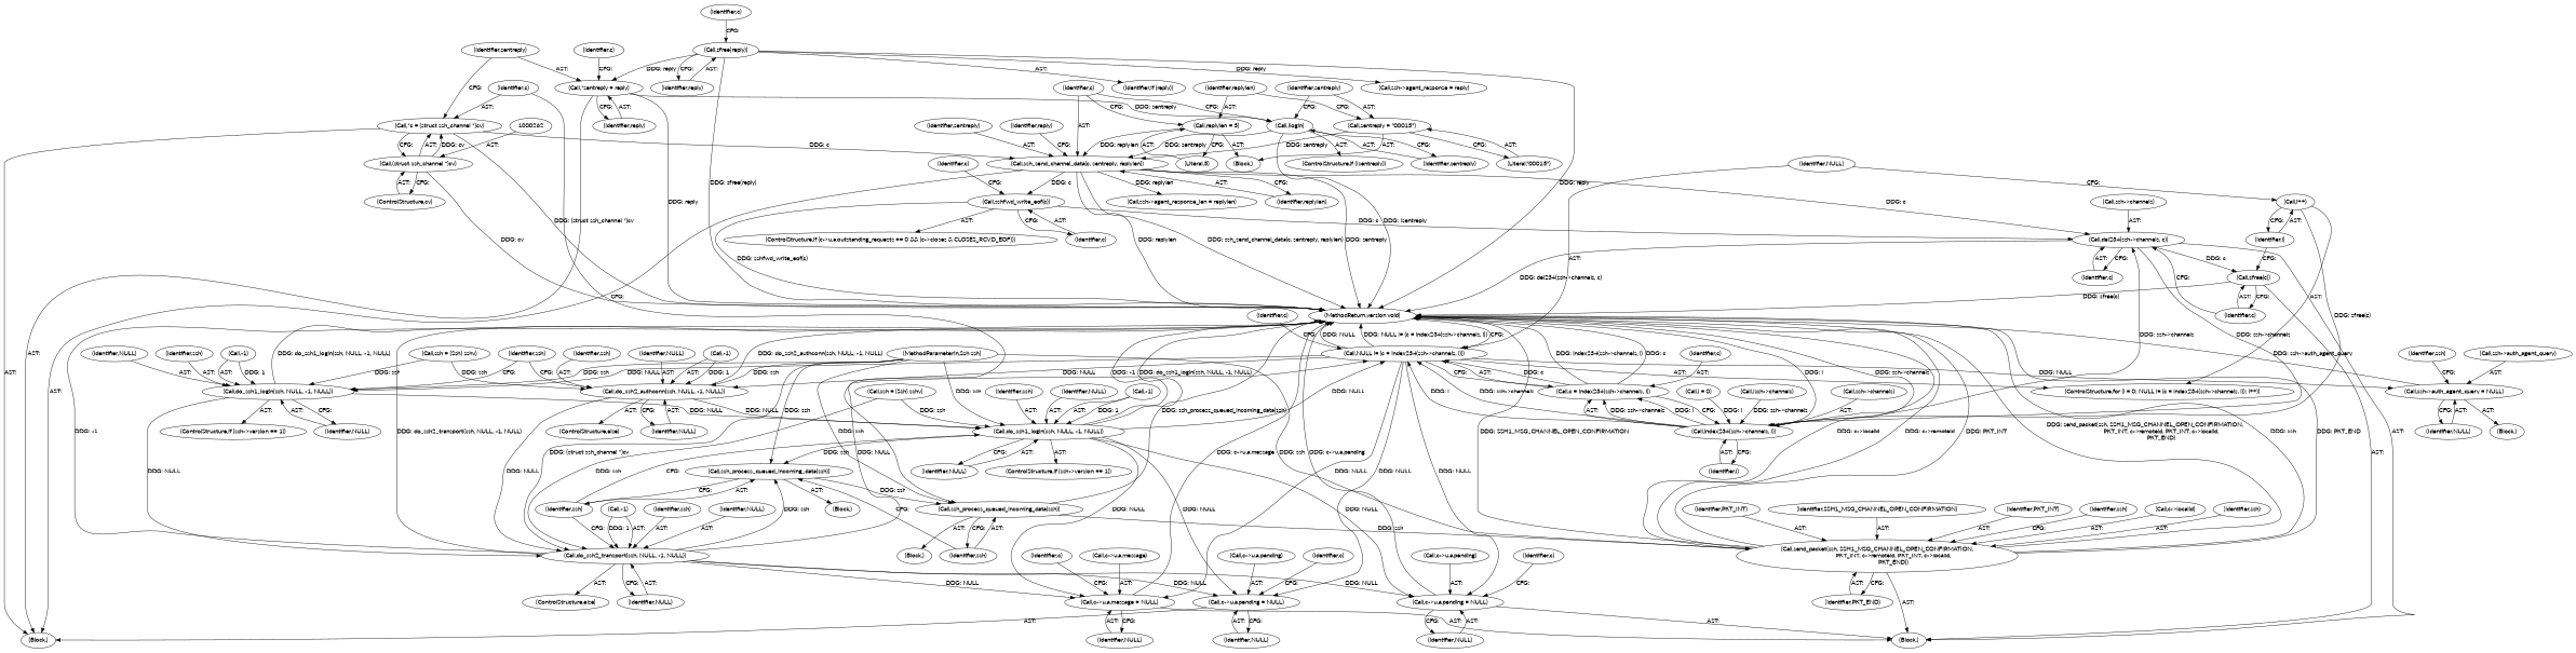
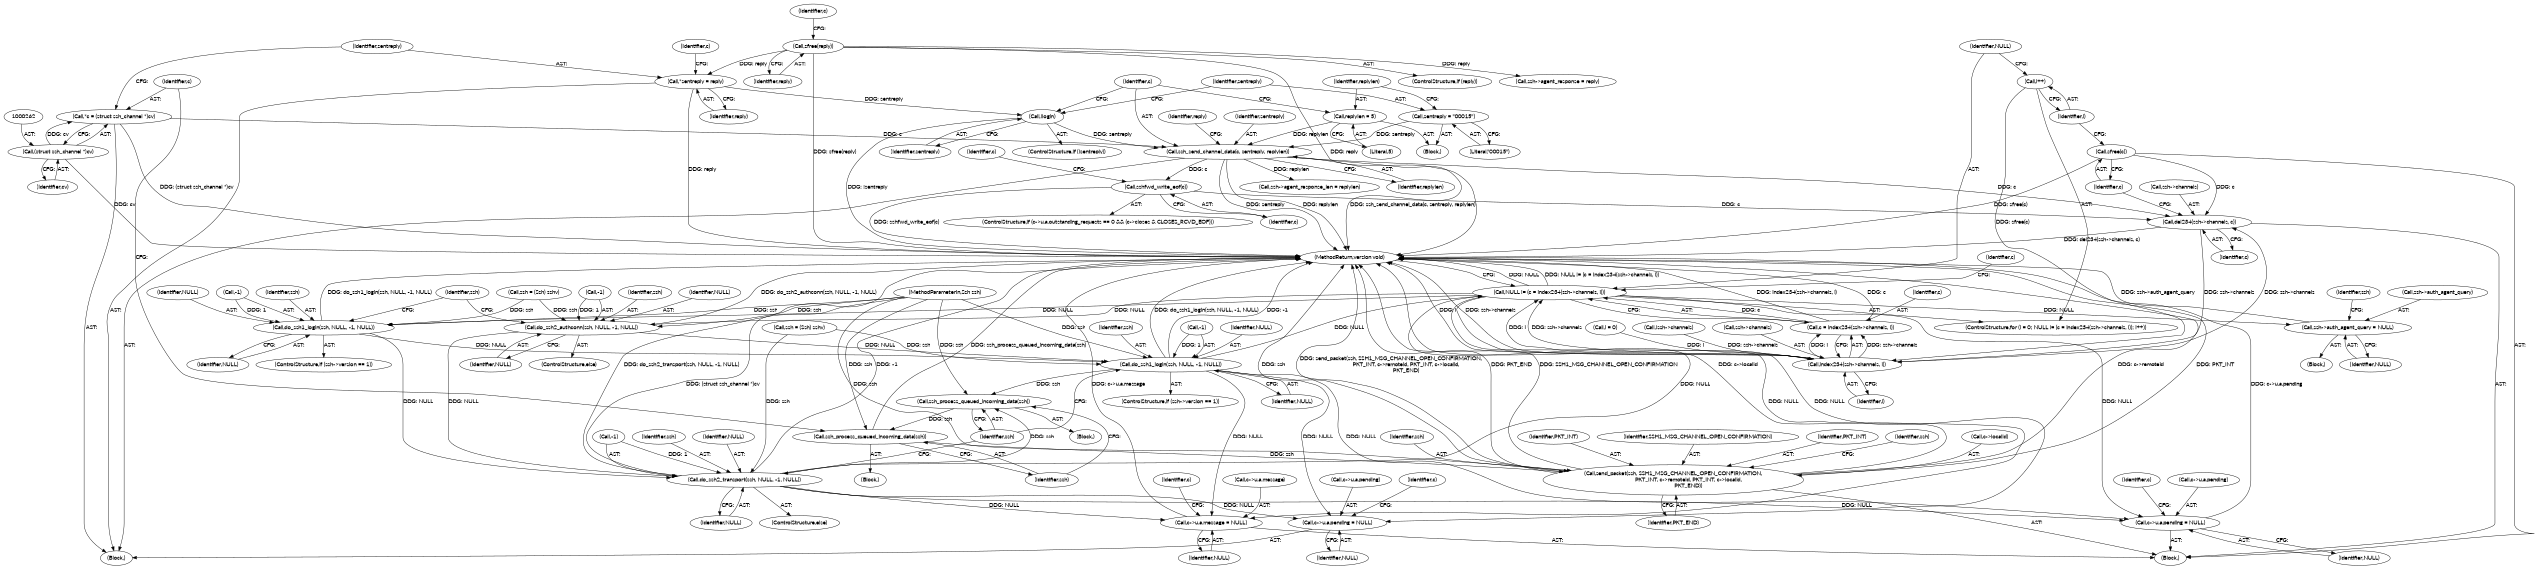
  digraph {
    fontname=Lato
    node [fontname=Lato]
    edge [fontname=Lato]
    n1 [label="(Call,sshfwd_write_eof(c))"]
    n2 [label="(Call,del234(ssh->channels, c))"]
    n3 [label="(MethodReturn,version void)"]
    n4 [label="(ControlStructure,if (c->u.a.outstanding_requests == 0 && (c->closes & CLOSES_RCVD_EOF)))"]
    n5 [label="(Identifier,c)"]
    n6 [label="(Call,index234(ssh->channels, i))"]
    n7 [label="(Call,sfree(c))"]
    n8 [label="(Block,)"]
    n9 [label="(Identifier,c)"]
    n10 [label="(Call,NULL != (c = index234(ssh->channels, i)))"]
    n11 [label="(Call,ssh_send_channel_data(c, sentreply, replylen))"]
    n12 [label="(Block,)"]
    n13 [label="(Identifier,replylen)"]
    n14 [label="(Call,ssh->agent_response_len = replylen)"]
    n15 [label="(Call,*c = (struct ssh_channel *)cv)"]
    n16 [label="(Call,(struct ssh_channel *)cv)"]
-   n17 [label="(ControlStructure,cv)"]
+   n17 [label="(Identifier,cv)"]
    n18 [label="(Call,sentreply = \"\0\0\0\1\5\")"]
    n19 [label="(Literal,\"\0\0\0\1\5\")"]
    n20 [label="(Block,)"]
    n21 [label="(Call,!login)"]
    n22 [label="(Identifier,sentreply)"]
    n23 [label="(ControlStructure,if (!sentreply))"]
    n24 [label="(Call,*sentreply = reply)"]
    n25 [label="(Identifier,reply)"]
    n26 [label="(Call,sfree(reply))"]
    n27 [label="(Identifier,reply)"]
-   n28 [label="(Identifier,if (reply))"]
+   n28 [label="(ControlStructure,if (reply))"]
    n29 [label="(Call,ssh->agent_response = reply)"]
    n30 [label="(Call,replylen = 5)"]
    n31 [label="(Literal,5)"]
    n32 [label="(Call,c = index234(ssh->channels, i))"]
    n33 [label="(Identifier,i)"]
    n34 [label="(Identifier,c)"]
    n35 [label="(Call,ssh->auth_agent_query = NULL)"]
    n36 [label="(Call,do_ssh1_login(ssh, NULL, -1, NULL))"]
    n37 [label="(Call,c->u.a.pending = NULL)"]
    n38 [label="(Call,c->u.a.message = NULL)"]
    n39 [label="(Call,c->u.a.pending = NULL)"]
    n40 [label="(Call,do_ssh2_authconn(ssh, NULL, -1, NULL))"]
    n41 [label="(ControlStructure,for (i = 0; NULL != (c = index234(ssh->channels, i)); i++))"]
    n42 [label="(Call,i++)"]
    n43 [label="(Identifier,i)"]
    n44 [label="(Block,)"]
    n45 [label="(Identifier,NULL)"]
    n46 [label="(Call,do_ssh1_login(ssh, NULL, -1, NULL))"]
    n47 [label="(Call,do_ssh2_transport(ssh, NULL, -1, NULL))"]
    n48 [label="(ControlStructure,if (ssh->version == 1))"]
    n49 [label="(Identifier,NULL)"]
    n50 [label="(Identifier,NULL)"]
    n51 [label="(Identifier,NULL)"]
    n52 [label="(Identifier,NULL)"]
    n53 [label="(Identifier,NULL)"]
    n54 [label="(ControlStructure,else)"]
    n55 [label="(Call,ssh_process_queued_incoming_data(ssh))"]
    n56 [label="(Identifier,NULL)"]
    n57 [label="(ControlStructure,if (ssh->version == 1))"]
    n58 [label="(Identifier,NULL)"]
    n59 [label="(ControlStructure,else)"]
    n60 [label="(Call,ssh_process_queued_incoming_data(ssh))"]
    n61 [label="(Block,)"]
    n62 [label="(Identifier,ssh)"]
    n63 [label="(Call,send_packet(ssh, SSH1_MSG_CHANNEL_OPEN_CONFIRMATION,\n                    PKT_INT, c->remoteid, PKT_INT, c->localid,\n                    PKT_END))"]
    n64 [label="(Block,)"]
    n65 [label="(Identifier,ssh)"]
    n66 [label="(Identifier,PKT_END)"]
    n67 [label="(Call,ssh = (Ssh) sshv)"]
    n68 [label="(Identifier,ssh)"]
    n69 [label="(Identifier,SSH1_MSG_CHANNEL_OPEN_CONFIRMATION)"]
    n70 [label="(Call,i = 0)"]
    n71 [label="(Call,-1)"]
    n72 [label="(Identifier,c)"]
    n73 [label="(Call,ssh = (Ssh) sshv)"]
    n74 [label="(Identifier,PKT_INT)"]
    n75 [label="(Identifier,c)"]
    n76 [label="(Identifier,ssh)"]
    n77 [label="(Identifier,sentreply)"]
    n78 [label="(Identifier,c)"]
    n79 [label="(Identifier,ssh)"]
    n80 [label="(Call,!ssh->channels)"]
    n81 [label="(Call,-1)"]
    n82 [label="(Identifier,ssh)"]
    n83 [label="(Call,ssh->auth_agent_query)"]
    n84 [label="(MethodParameterIn,Ssh ssh)"]
    n85 [label="(Identifier,NULL)"]
    n86 [label="(Identifier,c)"]
    n87 [label="(Identifier,reply)"]
    n88 [label="(Identifier,c)"]
    n89 [label="(Identifier,c)"]
    n90 [label="(Identifier,NULL)"]
    n91 [label="(Identifier,c)"]
    n92 [label="(Identifier,ssh)"]
    n93 [label="(Identifier,c)"]
    n94 [label="(Call,c->u.a.pending)"]
    n95 [label="(Identifier,sentreply)"]
    n96 [label="(Identifier,NULL)"]
    n97 [label="(Identifier,ssh)"]
    n98 [label="(Identifier,sentreply)"]
    n99 [label="(Identifier,replylen)"]
    n100 [label="(Call,c->localid)"]
    n101 [label="(Identifier,NULL)"]
    n102 [label="(Identifier,ssh)"]
    n103 [label="(Identifier,c)"]
    n104 [label="(Call,-1)"]
    n105 [label="(Call,ssh->channels)"]
    n106 [label="(Identifier,c)"]
    n107 [label="(Identifier,NULL)"]
    n108 [label="(Call,ssh->channels)"]
    n109 [label="(Identifier,ssh)"]
    n110 [label="(Call,c->u.a.message)"]
    n111 [label="(Call,-1)"]
    n112 [label="(Call,c->u.a.pending)"]
    n113 [label="(Identifier,PKT_INT)"]
    1000262
    n1 -> n2 [label="DDG: c"]
    n1 -> n3 [label="DDG: sshfwd_write_eof(c)"]
    n1 -> n4 [label="AST: "]
    n1 -> n5 [label="CFG: "]
    n2 -> n3 [label="DDG: del234(ssh->channels, c)"]
    n2 -> n6 [label="DDG: ssh->channels"]
-   n2 -> n7 [label="DDG: c"]
+   n7 -> n2 [label="DDG: c"]
    n2 -> n8 [label="AST: "]
    n2 -> n9 [label="CFG: "]
    n3 -> n10 [label="CFG: "]
    n5 -> n1 [label="AST: "]
    n6 -> n2 [label="DDG: ssh->channels"]
    n6 -> n3 [label="DDG: i"]
    n6 -> n3 [label="DDG: ssh->channels"]
    n6 -> n10 [label="DDG: ssh->channels"]
    n6 -> n10 [label="DDG: i"]
    n6 -> n32 [label="AST: "]
    n6 -> n32 [label="DDG: ssh->channels"]
    n6 -> n32 [label="DDG: i"]
    n6 -> n33 [label="CFG: "]
    n7 -> n3 [label="DDG: sfree(c)"]
    n7 -> n8 [label="AST: "]
    n7 -> n34 [label="CFG: "]
    n9 -> n2 [label="AST: "]
    n10 -> n3 [label="DDG: NULL"]
    n10 -> n3 [label="DDG: NULL != (c = index234(ssh->channels, i))"]
    n10 -> n32 [label="CFG: "]
    n10 -> n35 [label="DDG: NULL"]
    n10 -> n36 [label="DDG: NULL"]
    n10 -> n37 [label="DDG: NULL"]
    n10 -> n38 [label="DDG: NULL"]
    n10 -> n39 [label="DDG: NULL"]
    n10 -> n40 [label="DDG: NULL"]
    n10 -> n41 [label="AST: "]
    n11 -> n1 [label="DDG: c"]
    n11 -> n2 [label="DDG: c"]
    n11 -> n3 [label="DDG: sentreply"]
    n11 -> n3 [label="DDG: replylen"]
    n11 -> n3 [label="DDG: ssh_send_channel_data(c, sentreply, replylen)"]
    n11 -> n12 [label="AST: "]
    n11 -> n13 [label="CFG: "]
    n11 -> n14 [label="DDG: replylen"]
    n13 -> n11 [label="AST: "]
    n15 -> n3 [label="DDG: (struct ssh_channel *)cv"]
    n15 -> n11 [label="DDG: c"]
    n15 -> n12 [label="AST: "]
    n15 -> n16 [label="CFG: "]
    n16 -> n3 [label="DDG: cv"]
    n16 -> n15 [label="AST: "]
    n16 -> n15 [label="DDG: cv"]
    n16 -> n17 [label="CFG: "]
    n17 -> n16 [label="AST: "]
    n18 -> n11 [label="DDG: sentreply"]
    n18 -> n19 [label="CFG: "]
    n18 -> n20 [label="AST: "]
    n19 -> n18 [label="AST: "]
    n21 -> n3 [label="DDG: !sentreply"]
    n21 -> n11 [label="DDG: sentreply"]
    n21 -> n22 [label="CFG: "]
    n21 -> n23 [label="AST: "]
    n22 -> n21 [label="AST: "]
    n24 -> n3 [label="DDG: reply"]
    n24 -> n12 [label="AST: "]
    n24 -> n21 [label="DDG: sentreply"]
    n24 -> n25 [label="CFG: "]
    n25 -> n24 [label="AST: "]
    n26 -> n3 [label="DDG: sfree(reply)"]
    n26 -> n3 [label="DDG: reply"]
    n26 -> n24 [label="DDG: reply"]
    n26 -> n27 [label="CFG: "]
    n26 -> n28 [label="AST: "]
    n26 -> n29 [label="DDG: reply"]
    n27 -> n26 [label="AST: "]
    n30 -> n11 [label="DDG: replylen"]
    n30 -> n20 [label="AST: "]
    n30 -> n31 [label="CFG: "]
    n31 -> n30 [label="AST: "]
    n32 -> n3 [label="DDG: index234(ssh->channels, i)"]
    n32 -> n3 [label="DDG: c"]
    n32 -> n6 [label="CFG: "]
    n32 -> n10 [label="AST: "]
    n32 -> n10 [label="DDG: c"]
    n33 -> n6 [label="AST: "]
    n34 -> n2 [label="CFG: "]
    n34 -> n7 [label="AST: "]
    n35 -> n3 [label="DDG: ssh->auth_agent_query"]
    n35 -> n44 [label="AST: "]
    n35 -> n45 [label="CFG: "]
    n36 -> n3 [label="DDG: do_ssh1_login(ssh, NULL, -1, NULL)"]
    n36 -> n46 [label="DDG: NULL"]
    n36 -> n47 [label="DDG: NULL"]
    n36 -> n48 [label="AST: "]
    n36 -> n49 [label="CFG: "]
    n37 -> n12 [label="AST: "]
    n37 -> n50 [label="CFG: "]
    n38 -> n3 [label="DDG: c->u.a.message"]
    n38 -> n8 [label="AST: "]
    n38 -> n51 [label="CFG: "]
    n39 -> n3 [label="DDG: c->u.a.pending"]
    n39 -> n8 [label="AST: "]
    n39 -> n52 [label="CFG: "]
    n40 -> n3 [label="DDG: do_ssh2_authconn(ssh, NULL, -1, NULL)"]
    n40 -> n46 [label="DDG: NULL"]
    n40 -> n47 [label="DDG: NULL"]
    n40 -> n53 [label="CFG: "]
    n40 -> n54 [label="AST: "]
    n42 -> n6 [label="DDG: sfree(c)"]
    n42 -> n41 [label="AST: "]
    n42 -> n43 [label="CFG: "]
    n43 -> n7 [label="CFG: "]
    n43 -> n42 [label="AST: "]
    n45 -> n35 [label="AST: "]
    n46 -> n3 [label="DDG: do_ssh1_login(ssh, NULL, -1, NULL)"]
    n46 -> n3 [label="DDG: -1"]
    n46 -> n10 [label="DDG: NULL"]
    n46 -> n37 [label="DDG: NULL"]
    n46 -> n38 [label="DDG: NULL"]
    n46 -> n39 [label="DDG: NULL"]
    n46 -> n55 [label="DDG: ssh"]
    n46 -> n56 [label="CFG: "]
    n46 -> n57 [label="AST: "]
    n47 -> n3 [label="DDG: -1"]
    n47 -> n3 [label="DDG: do_ssh2_transport(ssh, NULL, -1, NULL)"]
    n47 -> n10 [label="DDG: NULL"]
    n47 -> n37 [label="DDG: NULL"]
    n47 -> n38 [label="DDG: NULL"]
    n47 -> n39 [label="DDG: NULL"]
    n47 -> n55 [label="DDG: ssh"]
    n47 -> n58 [label="CFG: "]
    n47 -> n59 [label="AST: "]
    n49 -> n36 [label="AST: "]
    n50 -> n37 [label="AST: "]
    n51 -> n38 [label="AST: "]
    n52 -> n39 [label="AST: "]
    n53 -> n40 [label="AST: "]
    n55 -> n60 [label="DDG: ssh"]
    n55 -> n61 [label="AST: "]
    n55 -> n62 [label="CFG: "]
    n56 -> n46 [label="AST: "]
    n58 -> n47 [label="AST: "]
    n60 -> n3 [label="DDG: ssh_process_queued_incoming_data(ssh)"]
    n60 -> n63 [label="DDG: ssh"]
    n60 -> n64 [label="AST: "]
    n60 -> n65 [label="CFG: "]
    n62 -> n46 [label="CFG: "]
    n62 -> n47 [label="CFG: "]
    n62 -> n55 [label="AST: "]
    n63 -> n3 [label="DDG: ssh"]
    n63 -> n3 [label="DDG: c->localid"]
    n63 -> n3 [label="DDG: c->remoteid"]
    n63 -> n3 [label="DDG: PKT_INT"]
    n63 -> n3 [label="DDG: send_packet(ssh, SSH1_MSG_CHANNEL_OPEN_CONFIRMATION,\n                    PKT_INT, c->remoteid, PKT_INT, c->localid,\n                    PKT_END)"]
    n63 -> n3 [label="DDG: PKT_END"]
    n63 -> n3 [label="DDG: SSH1_MSG_CHANNEL_OPEN_CONFIRMATION"]
    n63 -> n8 [label="AST: "]
    n63 -> n66 [label="CFG: "]
    n65 -> n55 [label="CFG: "]
    n65 -> n60 [label="AST: "]
    n66 -> n63 [label="AST: "]
    n67 -> n46 [label="DDG: ssh"]
    n67 -> n47 [label="DDG: ssh"]
    n68 -> n46 [label="AST: "]
    n69 -> n63 [label="AST: "]
    n70 -> n6 [label="DDG: i"]
    n71 -> n47 [label="AST: "]
    n71 -> n47 [label="DDG: 1"]
    n72 -> n24 [label="CFG: "]
    n73 -> n36 [label="DDG: ssh"]
    n73 -> n40 [label="DDG: ssh"]
    n74 -> n63 [label="AST: "]
    n75 -> n15 [label="AST: "]
    n75 -> n60 [label="CFG: "]
    n76 -> n63 [label="CFG: "]
    n77 -> n11 [label="AST: "]
    n78 -> n1 [label="CFG: "]
    n79 -> n36 [label="CFG: "]
    n79 -> n40 [label="CFG: "]
    n80 -> n6 [label="DDG: ssh->channels"]
    n81 -> n36 [label="AST: "]
    n81 -> n36 [label="DDG: 1"]
    n82 -> n40 [label="AST: "]
    n83 -> n35 [label="AST: "]
    n84 -> n36 [label="DDG: ssh"]
    n84 -> n40 [label="DDG: ssh"]
    n84 -> n46 [label="DDG: ssh"]
    n84 -> n47 [label="DDG: (struct ssh_channel *)cv"]
    n84 -> n55 [label="DDG: ssh"]
    n84 -> n60 [label="DDG: ssh"]
    n84 -> n63 [label="DDG: ssh"]
    n85 -> n46 [label="AST: "]
    n86 -> n39 [label="CFG: "]
    n87 -> n11 [label="CFG: "]
    n88 -> n10 [label="CFG: "]
    n89 -> n32 [label="AST: "]
    n90 -> n10 [label="AST: "]
    n90 -> n42 [label="CFG: "]
    n91 -> n26 [label="CFG: "]
    n92 -> n35 [label="CFG: "]
    n93 -> n38 [label="CFG: "]
    n94 -> n37 [label="AST: "]
    n95 -> n15 [label="CFG: "]
    n95 -> n24 [label="AST: "]
    n96 -> n36 [label="AST: "]
    n97 -> n47 [label="AST: "]
    n98 -> n18 [label="AST: "]
    n98 -> n21 [label="CFG: "]
    n99 -> n18 [label="CFG: "]
    n99 -> n30 [label="AST: "]
    n100 -> n63 [label="AST: "]
    n101 -> n40 [label="AST: "]
    n102 -> n36 [label="AST: "]
    n103 -> n11 [label="AST: "]
    n103 -> n21 [label="CFG: "]
    n103 -> n30 [label="CFG: "]
    n104 -> n40 [label="AST: "]
    n104 -> n40 [label="DDG: 1"]
    n105 -> n6 [label="AST: "]
    n106 -> n37 [label="CFG: "]
    n107 -> n47 [label="AST: "]
    n108 -> n2 [label="AST: "]
    n109 -> n63 [label="AST: "]
    n110 -> n38 [label="AST: "]
    n111 -> n46 [label="AST: "]
    n111 -> n46 [label="DDG: 1"]
    n112 -> n39 [label="AST: "]
    n113 -> n63 [label="AST: "]
    1000262 -> n16 [label="AST: "]
  }
